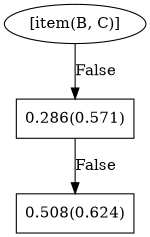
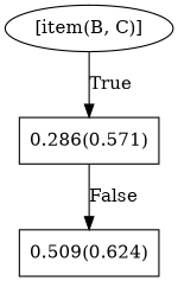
  digraph {
    node [shape=box]
    n1 [label="[item(B, C)]" shape=""]
    n2 [label="0.286(0.571)"]
-   n3 [label="0.508(0.624)"]
-   n1 -> n2 [label=False]
+   n3 [label="0.509(0.624)"]
+   n1 -> n2 [label=True]
    n2 -> n3 [label=False]
  }
